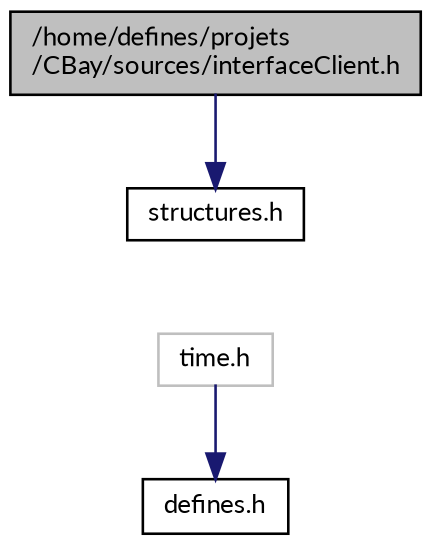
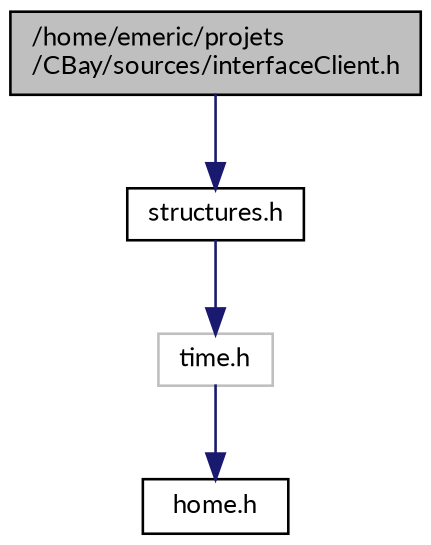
  digraph {
    fontname=Lato
    node [color=black fillcolor=white fontname=Lato fontsize=10 shape=record style=filled]
    edge [color=midnightblue fontname=Lato fontsize=10 labelfontname=Helvetica labelfontsize=10 style=solid]
-   n1 [fillcolor=grey75 fontcolor=black height=0.2 label="/home/defines/projets\l/CBay/sources/interfaceClient.h" width=0.4]
+   n1 [fillcolor=grey75 fontcolor=black height=0.2 label="/home/emeric/projets\l/CBay/sources/interfaceClient.h" width=0.4]
    n2 [height=0.2 label="structures.h" width=0.4]
    n3 [color=grey75 height=0.2 label="time.h" width=0.4]
-   n4 [height=0.2 label="defines.h" width=0.4]
+   n4 [height=0.2 label="home.h" width=0.4]
    n1 -> n2
+   n2 -> n3
    n3 -> n4
  }
